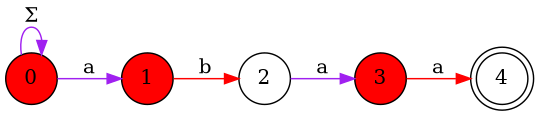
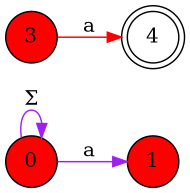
  digraph {
    rankdir=LR
    node [fillcolor=red shape=circle style=filled]
    edge [color=purple]
    0
    1
-   2 [fillcolor=white]
    3
    4 [fillcolor=white shape=doublecircle]
    0 -> 0 [label="Σ"]
    0 -> 1 [label=a]
-   1 -> 2 [label=b color=red]
-   2 -> 3 [label=a]
    3 -> 4 [label=a color=red]
  }
